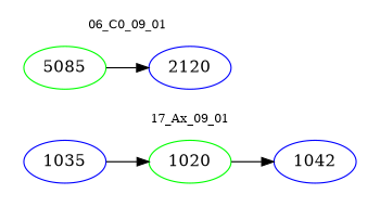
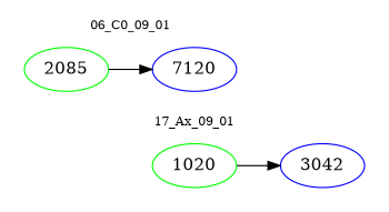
  digraph {
    rankdir=LR
    node [color=blue]
    edge [color=black]
-   n1 [label=1035]
    n2 [color=green label=1020]
-   n3 [label=1042]
-   n4 [color=green label=5085]
-   n5 [label=2120]
+   n3 [label=3042]
+   n4 [color=green label=2085]
+   n5 [label=7120]
    subgraph cluster_1 {
      color=white
      fontsize=10
      label="17_Ax_09_01"
-     n1
      n2
      n3
    }
    subgraph cluster_2 {
      color=white
      fontsize=10
      label="06_C0_09_01"
      n4
      n5
    }
-   n1 -> n2
    n2 -> n3
    n4 -> n5
  }
